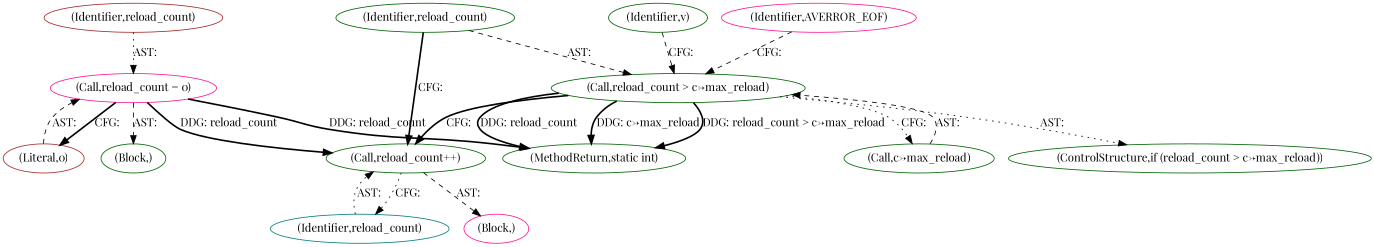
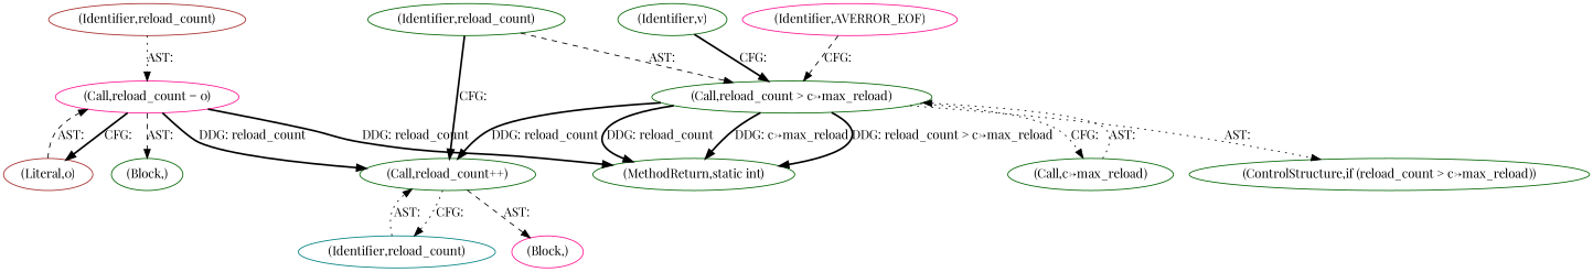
  digraph {
    fontname="Playfair Display"
    node [color=darkgreen fontname="Playfair Display"]
    edge [fontname="Playfair Display" style=bold]
    n1 [label="(Call,reload_count > c->max_reload)"]
    n2 [label="(Call,reload_count++)"]
    n3 [label="(MethodReturn,static int)"]
    n4 [label="(ControlStructure,if (reload_count > c->max_reload))"]
    n5 [label="(Call,c->max_reload)"]
    n6 [color=teal label="(Identifier,reload_count)"]
    n7 [color=deeppink label="(Block,)"]
    n8 [color=deeppink label="(Call,reload_count = 0)"]
    n9 [color=brown label="(Literal,0)"]
    n10 [label="(Block,)"]
    n11 [label="(Identifier,reload_count)"]
    n12 [color=brown label="(Identifier,reload_count)"]
    n13 [color=deeppink label="(Identifier,AVERROR_EOF)"]
    n14 [label="(Identifier,v)"]
-   n1 -> n2 [label="CFG: "]
+   n1 -> n2 [label="DDG: reload_count"]
    n1 -> n3 [label="DDG: reload_count"]
    n1 -> n3 [label="DDG: c->max_reload"]
    n1 -> n3 [label="DDG: reload_count > c->max_reload"]
    n1 -> n4 [label="AST: " style=dotted]
    n1 -> n5 [label="CFG: " style=dotted]
    n2 -> n6 [label="CFG: " style=dotted]
    n2 -> n7 [label="AST: " style=dashed]
-   n5 -> n1 [label="AST: " style=dashed]
+   n5 -> n1 [label="AST: " style=dotted]
    n6 -> n2 [label="AST: " style=dotted]
    n8 -> n2 [label="DDG: reload_count"]
    n8 -> n3 [label="DDG: reload_count"]
    n8 -> n9 [label="CFG: "]
    n8 -> n10 [label="AST: " style=dashed]
    n9 -> n8 [label="AST: " style=dashed]
    n11 -> n1 [label="AST: " style=dashed]
    n11 -> n2 [label="CFG: "]
    n12 -> n8 [label="AST: " style=dotted]
    n13 -> n1 [label="CFG: " style=dashed]
-   n14 -> n1 [label="CFG: " style=dashed]
+   n14 -> n1 [label="CFG: "]
  }
